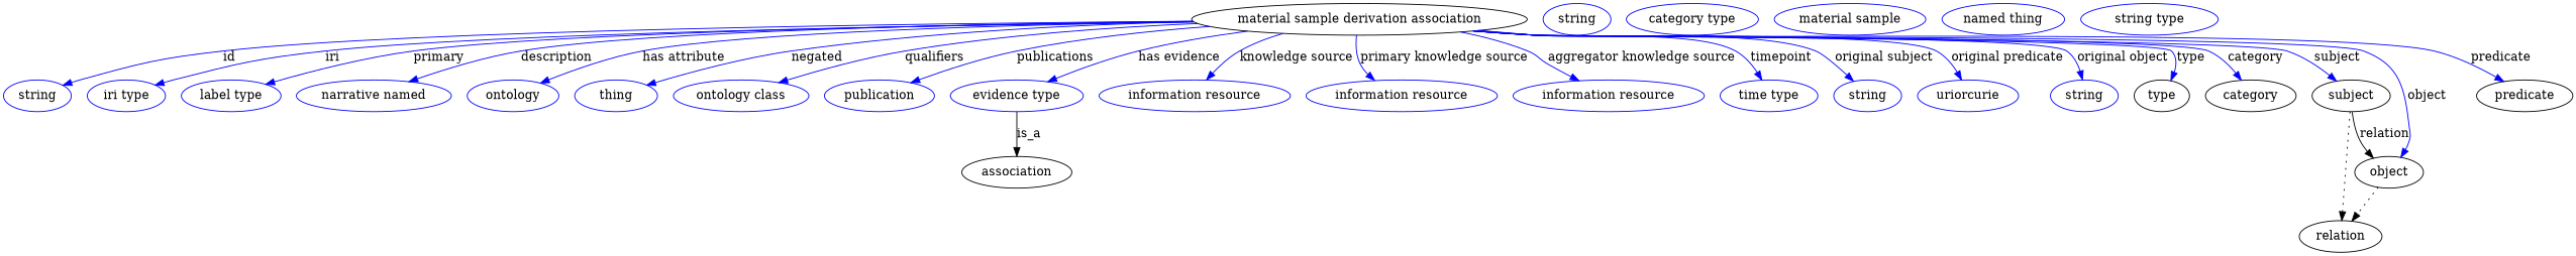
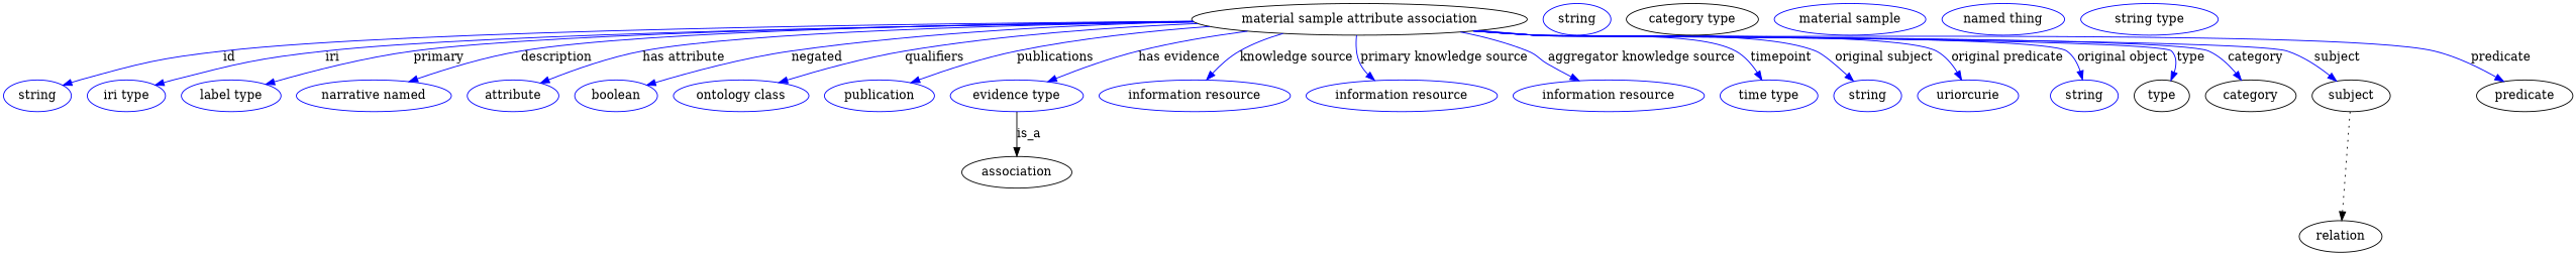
  digraph {
    node [color=blue]
    edge [color=blue style=solid]
-   n1 [height=0.5 label="material sample derivation association" width=5.2898 color=""]
+   n1 [height=0.5 label="material sample attribute association" width=5.2898 color=""]
    n2 [height=0.5 label=string width=1.0652]
    n3 [height=0.5 label="iri type" width=1.2277]
    n4 [height=0.5 label="label type" width=1.5707]
    n5 [height=0.5 label="narrative named" width=2.0943]
-   n6 [height=0.5 label=ontology width=1.4443]
-   n7 [height=0.5 label=thing width=1.2999]
+   n6 [height=0.5 label=attribute width=1.4443]
+   n7 [height=0.5 label=boolean width=1.2999]
    n8 [height=0.5 label="ontology class" width=2.1304]
    n9 [height=0.5 label=publication width=1.7332]
    n10 [height=0.5 label="evidence type" width=2.0943]
    n11 [height=0.5 label="information resource" width=3.015]
    n12 [height=0.5 label="information resource" width=3.015]
    n13 [height=0.5 label="information resource" width=3.015]
    n14 [height=0.5 label="time type" width=1.5346]
    n15 [height=0.5 label=string width=1.0652]
    n16 [height=0.5 label=uriorcurie width=1.5887]
    n17 [height=0.5 label=string width=1.0652]
    type [height=0.5 width=0.86659 color=""]
    category [height=0.5 width=1.4263 color=""]
    subject [height=0.5 width=1.2277 color=""]
-   object [height=0.5 width=1.0832 color=""]
    predicate [height=0.5 width=1.5165 color=""]
    association [height=0.5 width=1.7332 color=""]
    relation [height=0.5 width=1.2999 color=""]
    n25 [height=0.5 label=string width=1.0652]
-   n26 [height=0.5 label="category type" width=2.0762]
+   n26 [color=black height=0.5 label="category type" width=2.0762]
    n27 [height=0.5 label="material sample" width=2.3831]
    n28 [height=0.5 label="named thing" width=1.9318]
    n29 [height=0.5 label="string type" width=2.1665]
    n1 -> n2 [label=id]
    n1 -> n3 [label=iri]
    n1 -> n4 [label=primary]
    n1 -> n5 [label=description]
    n1 -> n6 [label="has attribute"]
    n1 -> n7 [label=negated]
    n1 -> n8 [label=qualifiers]
    n1 -> n9 [label=publications]
    n1 -> n10 [label="has evidence"]
    n1 -> n11 [label="knowledge source"]
    n1 -> n12 [label="primary knowledge source"]
    n1 -> n13 [label="aggregator knowledge source"]
    n1 -> n14 [label=timepoint]
    n1 -> n15 [label="original subject"]
    n1 -> n16 [label="original predicate"]
    n1 -> n17 [label="original object"]
    n1 -> type [label=type]
    n1 -> category [label=category]
    n1 -> subject [label=subject]
-   n1 -> object [label=object]
    n1 -> predicate [label=predicate]
    n10 -> association [label=is_a color="" style=""]
-   subject -> object [label=relation color="" style=""]
    subject -> relation [style=dotted color=""]
-   object -> relation [style=dotted color=""]
  }
